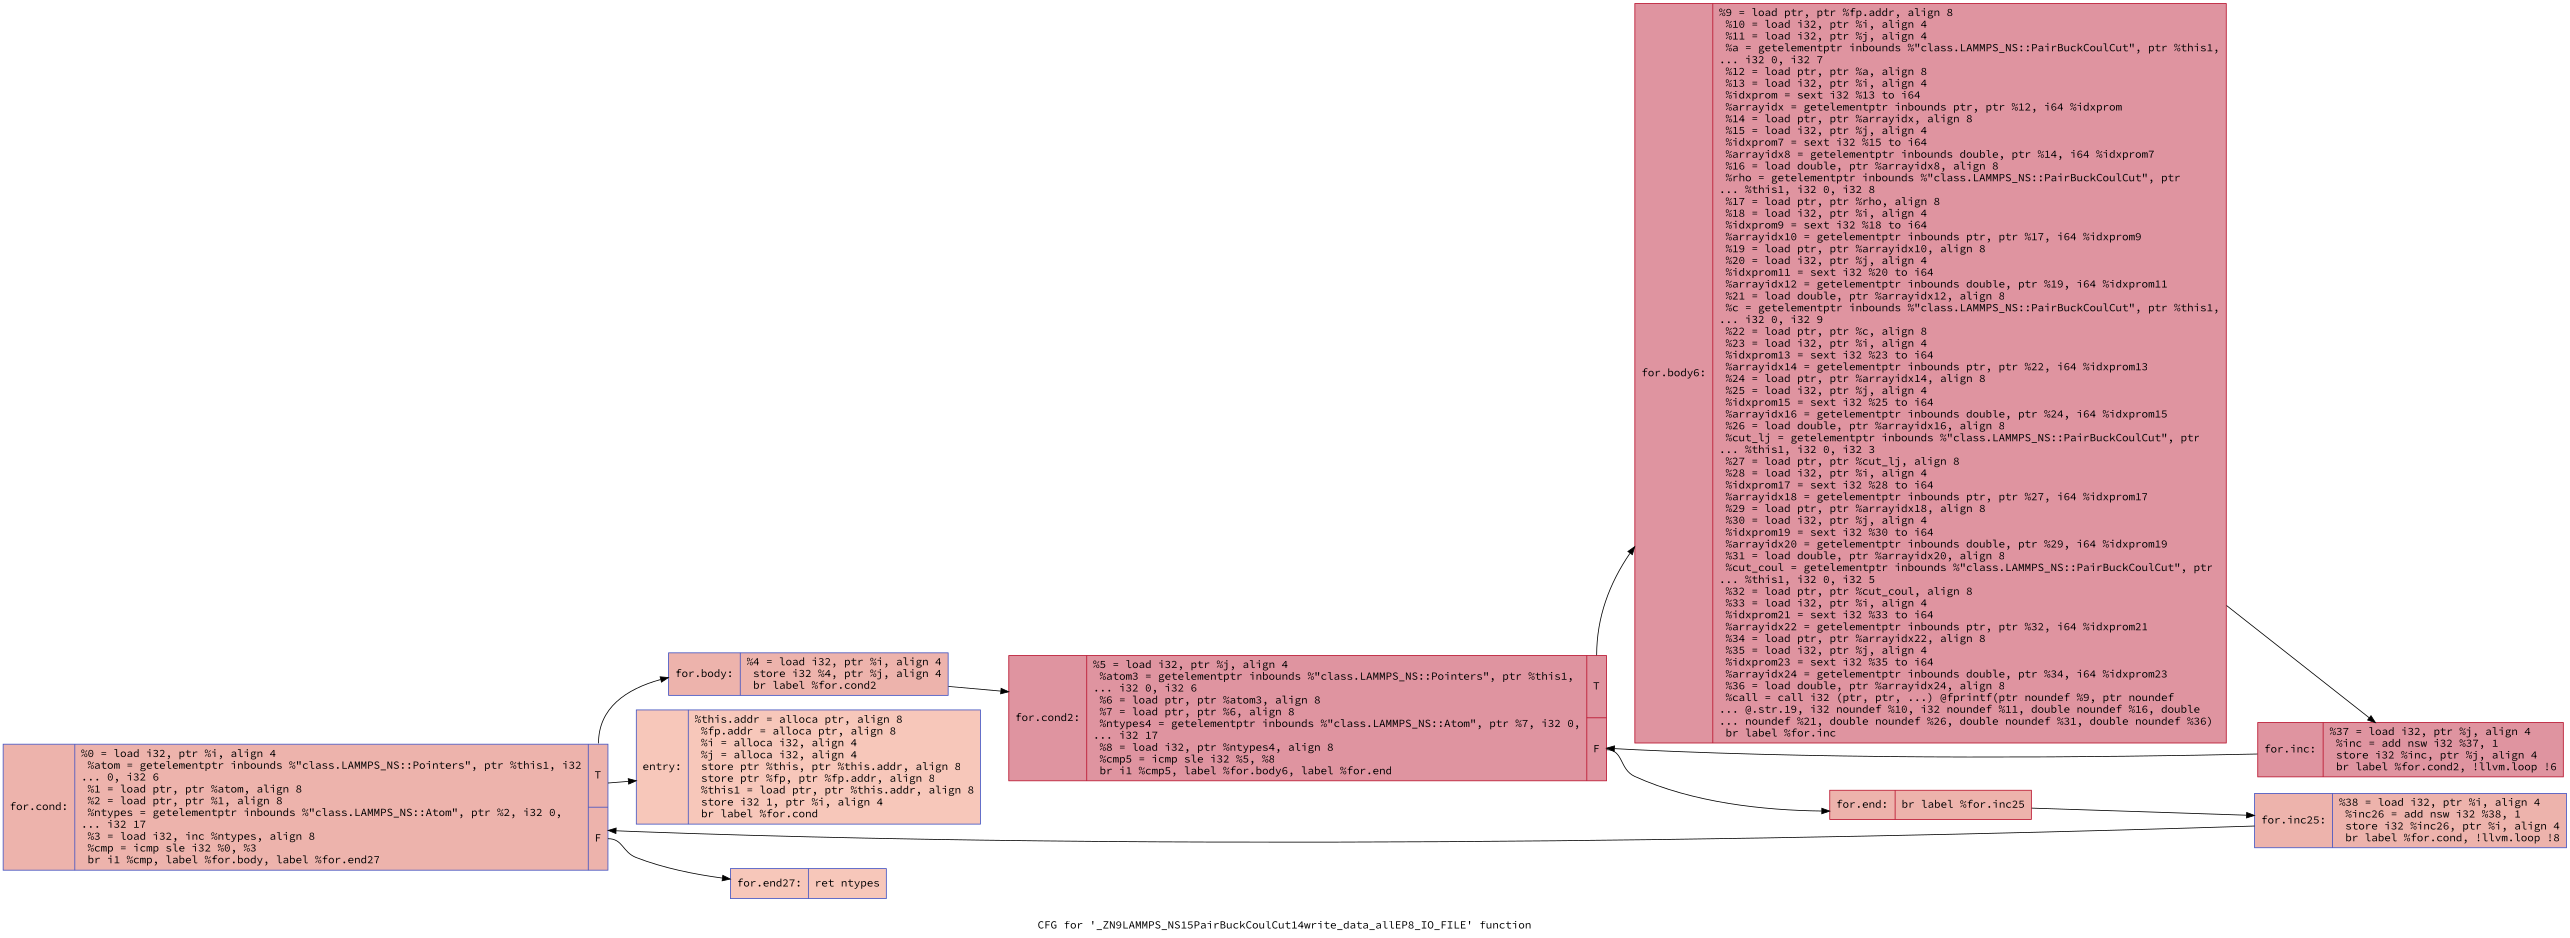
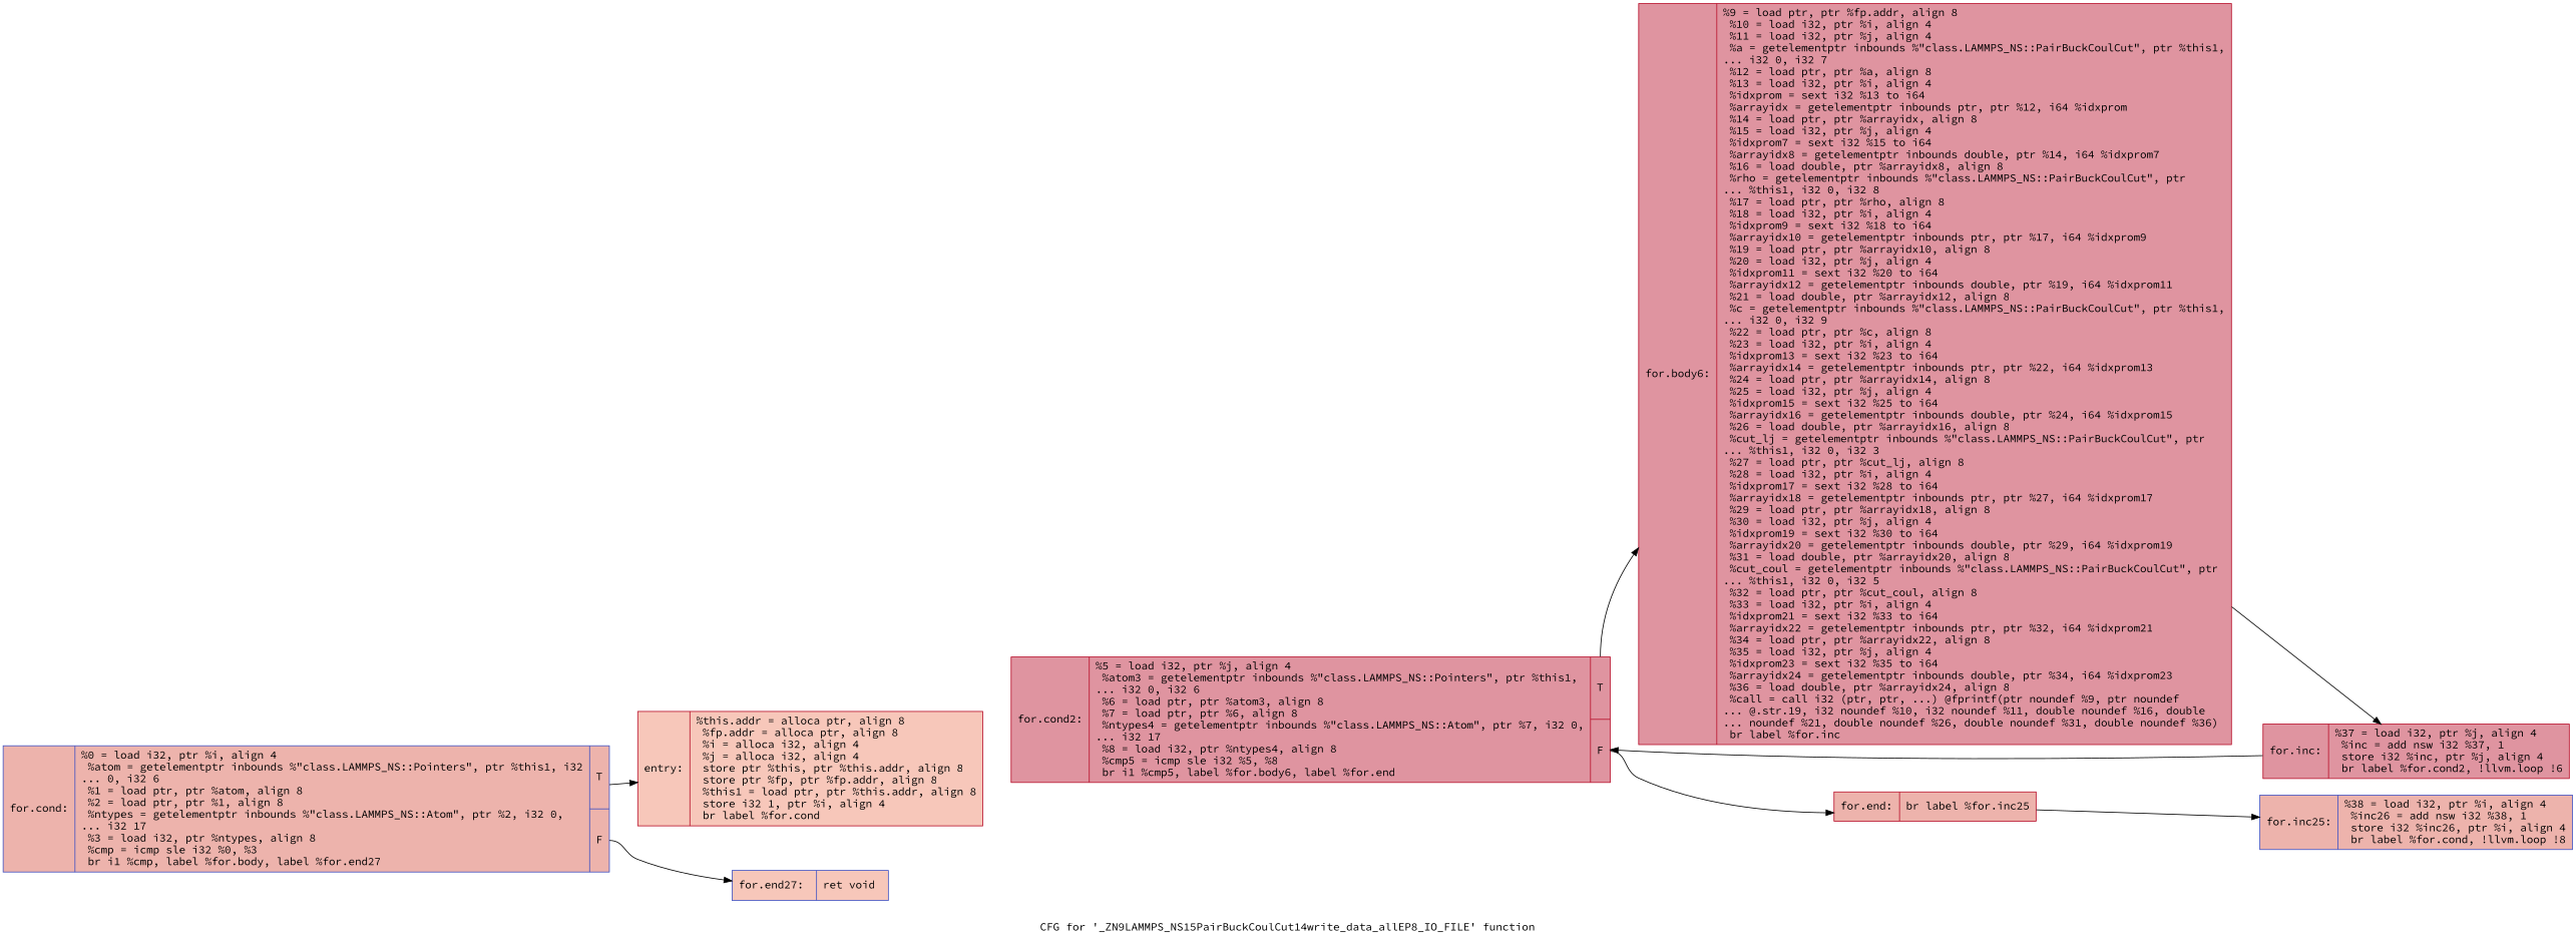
  digraph {
    fontname="Source Code Pro"
    label="CFG for '_ZN9LAMMPS_NS15PairBuckCoulCut14write_data_allEP8_IO_FILE' function"
    rankdir=LR
    node [color="#3d50c3ff" fillcolor="#d6524470" fontname="Source Code Pro" shape=record style=filled]
    edge [fontname="Source Code Pro"]
-   n1 [fillcolor="#ec7f6370" label="{entry:\l|  %this.addr = alloca ptr, align 8\l  %fp.addr = alloca ptr, align 8\l  %i = alloca i32, align 4\l  %j = alloca i32, align 4\l  store ptr %this, ptr %this.addr, align 8\l  store ptr %fp, ptr %fp.addr, align 8\l  %this1 = load ptr, ptr %this.addr, align 8\l  store i32 1, ptr %i, align 4\l  br label %for.cond\l}"]
-   n2 [label="{for.cond:\l|  %0 = load i32, ptr %i, align 4\l  %atom = getelementptr inbounds %\"class.LAMMPS_NS::Pointers\", ptr %this1, i32\l... 0, i32 6\l  %1 = load ptr, ptr %atom, align 8\l  %2 = load ptr, ptr %1, align 8\l  %ntypes = getelementptr inbounds %\"class.LAMMPS_NS::Atom\", ptr %2, i32 0,\l... i32 17\l  %3 = load i32, inc %ntypes, align 8\l  %cmp = icmp sle i32 %0, %3\l  br i1 %cmp, label %for.body, label %for.end27\l|{<s0>T|<s1>F}}"]
-   n3 [label="{for.body:\l|  %4 = load i32, ptr %i, align 4\l  store i32 %4, ptr %j, align 4\l  br label %for.cond2\l}"]
-   n4 [fillcolor="#ec7f6370" label="{for.end27:\l|  ret ntypes\l}"]
+   n1 [color="#b70d28ff" fillcolor="#ec7f6370" label="{entry:\l|  %this.addr = alloca ptr, align 8\l  %fp.addr = alloca ptr, align 8\l  %i = alloca i32, align 4\l  %j = alloca i32, align 4\l  store ptr %this, ptr %this.addr, align 8\l  store ptr %fp, ptr %fp.addr, align 8\l  %this1 = load ptr, ptr %this.addr, align 8\l  store i32 1, ptr %i, align 4\l  br label %for.cond\l}"]
+   n2 [label="{for.cond:\l|  %0 = load i32, ptr %i, align 4\l  %atom = getelementptr inbounds %\"class.LAMMPS_NS::Pointers\", ptr %this1, i32\l... 0, i32 6\l  %1 = load ptr, ptr %atom, align 8\l  %2 = load ptr, ptr %1, align 8\l  %ntypes = getelementptr inbounds %\"class.LAMMPS_NS::Atom\", ptr %2, i32 0,\l... i32 17\l  %3 = load i32, ptr %ntypes, align 8\l  %cmp = icmp sle i32 %0, %3\l  br i1 %cmp, label %for.body, label %for.end27\l|{<s0>T|<s1>F}}"]
+   n4 [fillcolor="#ec7f6370" label="{for.end27:\l|  ret void\l}"]
    n5 [color="#b70d28ff" fillcolor="#b70d2870" label="{for.cond2:\l|  %5 = load i32, ptr %j, align 4\l  %atom3 = getelementptr inbounds %\"class.LAMMPS_NS::Pointers\", ptr %this1,\l... i32 0, i32 6\l  %6 = load ptr, ptr %atom3, align 8\l  %7 = load ptr, ptr %6, align 8\l  %ntypes4 = getelementptr inbounds %\"class.LAMMPS_NS::Atom\", ptr %7, i32 0,\l... i32 17\l  %8 = load i32, ptr %ntypes4, align 8\l  %cmp5 = icmp sle i32 %5, %8\l  br i1 %cmp5, label %for.body6, label %for.end\l|{<s0>T|<s1>F}}"]
    n6 [color="#b70d28ff" fillcolor="#b70d2870" label="{for.body6:\l|  %9 = load ptr, ptr %fp.addr, align 8\l  %10 = load i32, ptr %i, align 4\l  %11 = load i32, ptr %j, align 4\l  %a = getelementptr inbounds %\"class.LAMMPS_NS::PairBuckCoulCut\", ptr %this1,\l... i32 0, i32 7\l  %12 = load ptr, ptr %a, align 8\l  %13 = load i32, ptr %i, align 4\l  %idxprom = sext i32 %13 to i64\l  %arrayidx = getelementptr inbounds ptr, ptr %12, i64 %idxprom\l  %14 = load ptr, ptr %arrayidx, align 8\l  %15 = load i32, ptr %j, align 4\l  %idxprom7 = sext i32 %15 to i64\l  %arrayidx8 = getelementptr inbounds double, ptr %14, i64 %idxprom7\l  %16 = load double, ptr %arrayidx8, align 8\l  %rho = getelementptr inbounds %\"class.LAMMPS_NS::PairBuckCoulCut\", ptr\l... %this1, i32 0, i32 8\l  %17 = load ptr, ptr %rho, align 8\l  %18 = load i32, ptr %i, align 4\l  %idxprom9 = sext i32 %18 to i64\l  %arrayidx10 = getelementptr inbounds ptr, ptr %17, i64 %idxprom9\l  %19 = load ptr, ptr %arrayidx10, align 8\l  %20 = load i32, ptr %j, align 4\l  %idxprom11 = sext i32 %20 to i64\l  %arrayidx12 = getelementptr inbounds double, ptr %19, i64 %idxprom11\l  %21 = load double, ptr %arrayidx12, align 8\l  %c = getelementptr inbounds %\"class.LAMMPS_NS::PairBuckCoulCut\", ptr %this1,\l... i32 0, i32 9\l  %22 = load ptr, ptr %c, align 8\l  %23 = load i32, ptr %i, align 4\l  %idxprom13 = sext i32 %23 to i64\l  %arrayidx14 = getelementptr inbounds ptr, ptr %22, i64 %idxprom13\l  %24 = load ptr, ptr %arrayidx14, align 8\l  %25 = load i32, ptr %j, align 4\l  %idxprom15 = sext i32 %25 to i64\l  %arrayidx16 = getelementptr inbounds double, ptr %24, i64 %idxprom15\l  %26 = load double, ptr %arrayidx16, align 8\l  %cut_lj = getelementptr inbounds %\"class.LAMMPS_NS::PairBuckCoulCut\", ptr\l... %this1, i32 0, i32 3\l  %27 = load ptr, ptr %cut_lj, align 8\l  %28 = load i32, ptr %i, align 4\l  %idxprom17 = sext i32 %28 to i64\l  %arrayidx18 = getelementptr inbounds ptr, ptr %27, i64 %idxprom17\l  %29 = load ptr, ptr %arrayidx18, align 8\l  %30 = load i32, ptr %j, align 4\l  %idxprom19 = sext i32 %30 to i64\l  %arrayidx20 = getelementptr inbounds double, ptr %29, i64 %idxprom19\l  %31 = load double, ptr %arrayidx20, align 8\l  %cut_coul = getelementptr inbounds %\"class.LAMMPS_NS::PairBuckCoulCut\", ptr\l... %this1, i32 0, i32 5\l  %32 = load ptr, ptr %cut_coul, align 8\l  %33 = load i32, ptr %i, align 4\l  %idxprom21 = sext i32 %33 to i64\l  %arrayidx22 = getelementptr inbounds ptr, ptr %32, i64 %idxprom21\l  %34 = load ptr, ptr %arrayidx22, align 8\l  %35 = load i32, ptr %j, align 4\l  %idxprom23 = sext i32 %35 to i64\l  %arrayidx24 = getelementptr inbounds double, ptr %34, i64 %idxprom23\l  %36 = load double, ptr %arrayidx24, align 8\l  %call = call i32 (ptr, ptr, ...) @fprintf(ptr noundef %9, ptr noundef\l... @.str.19, i32 noundef %10, i32 noundef %11, double noundef %16, double\l... noundef %21, double noundef %26, double noundef %31, double noundef %36)\l  br label %for.inc\l}"]
    n7 [color="#b70d28ff" label="{for.end:\l|  br label %for.inc25\l}"]
    n8 [color="#b70d28ff" fillcolor="#b70d2870" label="{for.inc:\l|  %37 = load i32, ptr %j, align 4\l  %inc = add nsw i32 %37, 1\l  store i32 %inc, ptr %j, align 4\l  br label %for.cond2, !llvm.loop !6\l}"]
    n9 [label="{for.inc25:\l|  %38 = load i32, ptr %i, align 4\l  %inc26 = add nsw i32 %38, 1\l  store i32 %inc26, ptr %i, align 4\l  br label %for.cond, !llvm.loop !8\l}"]
    n2 -> n1
-   n2 -> n3 [tailport=s0]
    n2 -> n4 [tailport=s1]
-   n3 -> n5
    n5 -> n6 [tailport=s0]
    n5 -> n7 [tailport=s1]
    n6 -> n8
    n7 -> n9
    n8 -> n5
-   n9 -> n2
  }
